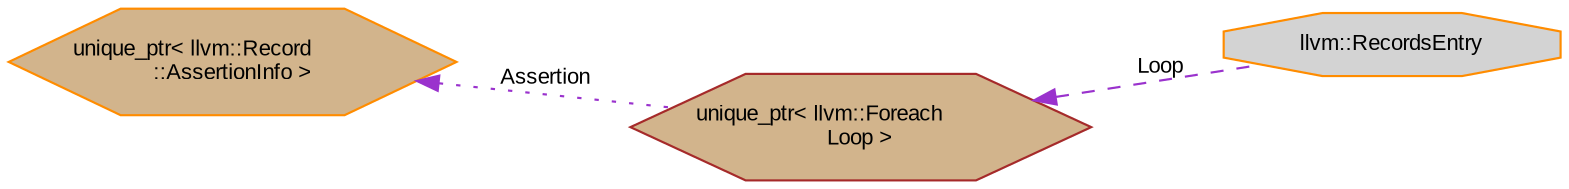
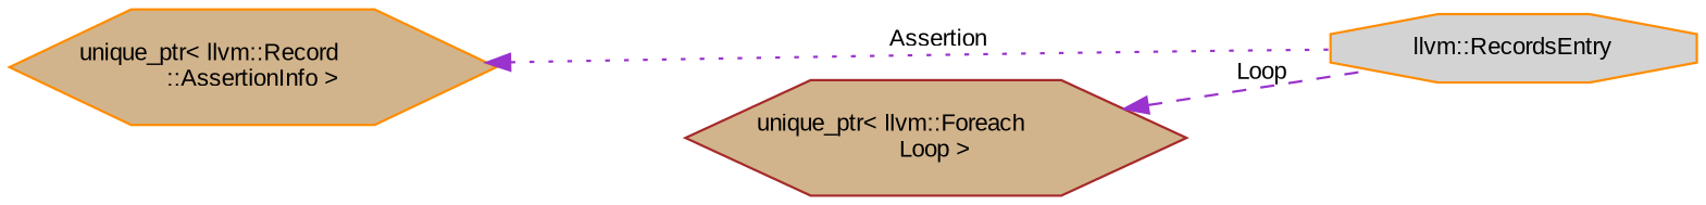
  digraph {
    fontname="Liberation Sans"
    rankdir=LR
    node [color=darkorange fillcolor=tan fontname="Liberation Sans" fontsize=10 shape=hexagon style=filled]
    edge [color=darkorchid3 dir=back fontname="Liberation Sans" fontsize=10 labelfontname=Helvetica labelfontsize=10]
    n1 [fillcolor=lightgrey fontcolor=black height=0.2 label="llvm::RecordsEntry" shape=octagon width=0.4]
    n2 [height=0.2 label="unique_ptr\< llvm::Record\l::AssertionInfo \>" width=0.4]
    n3 [color=brown height=0.2 label="unique_ptr\< llvm::Foreach\lLoop \>" width=0.4]
-   n2 -> n3 [label=" Assertion" style=dotted]
+   n2 -> n1 [label=" Assertion" style=dotted]
    n3 -> n1 [label=" Loop" style=dashed]
  }
